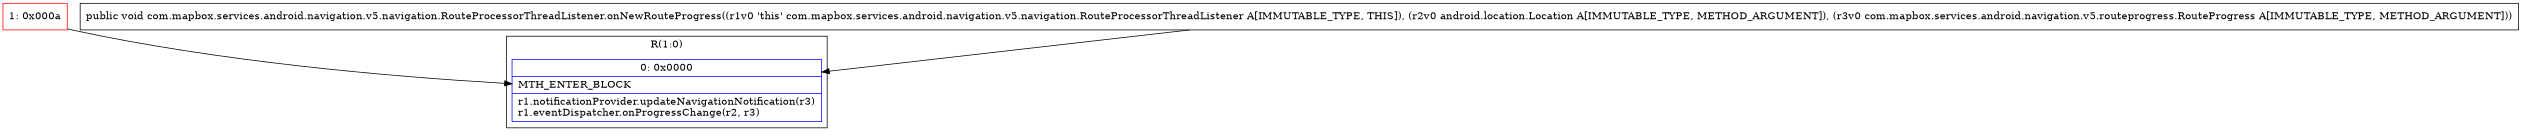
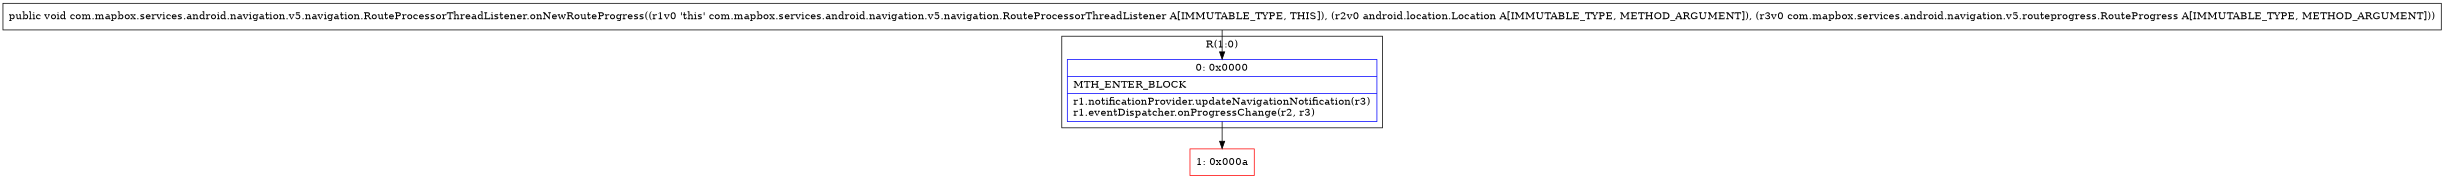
  digraph {
    node [shape=record]
    n1 [color=blue label="{0\:\ 0x0000|MTH_ENTER_BLOCK\l|r1.notificationProvider.updateNavigationNotification(r3)\lr1.eventDispatcher.onProgressChange(r2, r3)\l}"]
    n2 [color=red label="{1\:\ 0x000a}"]
    n3 [label="{public void com.mapbox.services.android.navigation.v5.navigation.RouteProcessorThreadListener.onNewRouteProgress((r1v0 'this' com.mapbox.services.android.navigation.v5.navigation.RouteProcessorThreadListener A[IMMUTABLE_TYPE, THIS]), (r2v0 android.location.Location A[IMMUTABLE_TYPE, METHOD_ARGUMENT]), (r3v0 com.mapbox.services.android.navigation.v5.routeprogress.RouteProgress A[IMMUTABLE_TYPE, METHOD_ARGUMENT])) }"]
    subgraph cluster_1 {
      label="R(1:0)"
      n1
    }
-   n2 -> n1
+   n1 -> n2
    n3 -> n1
  }
